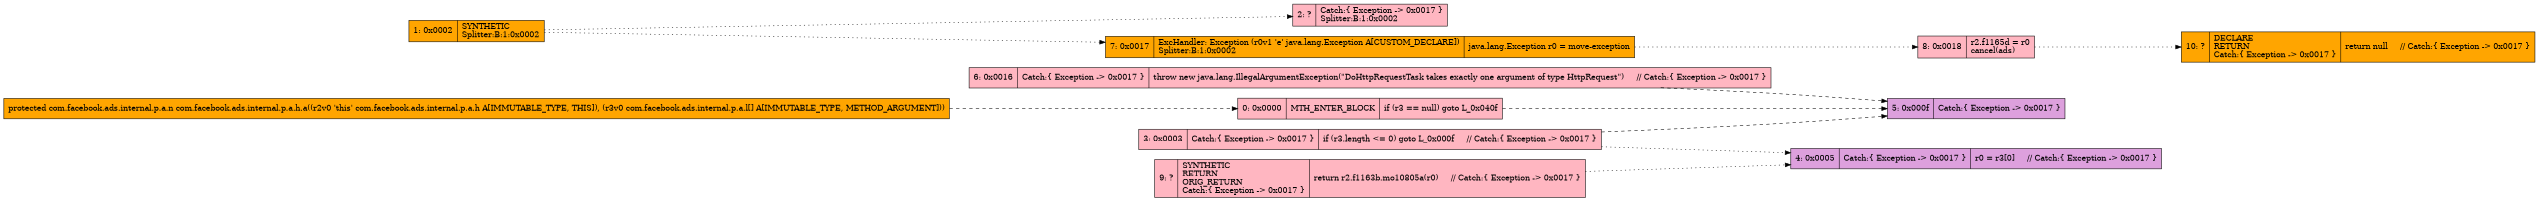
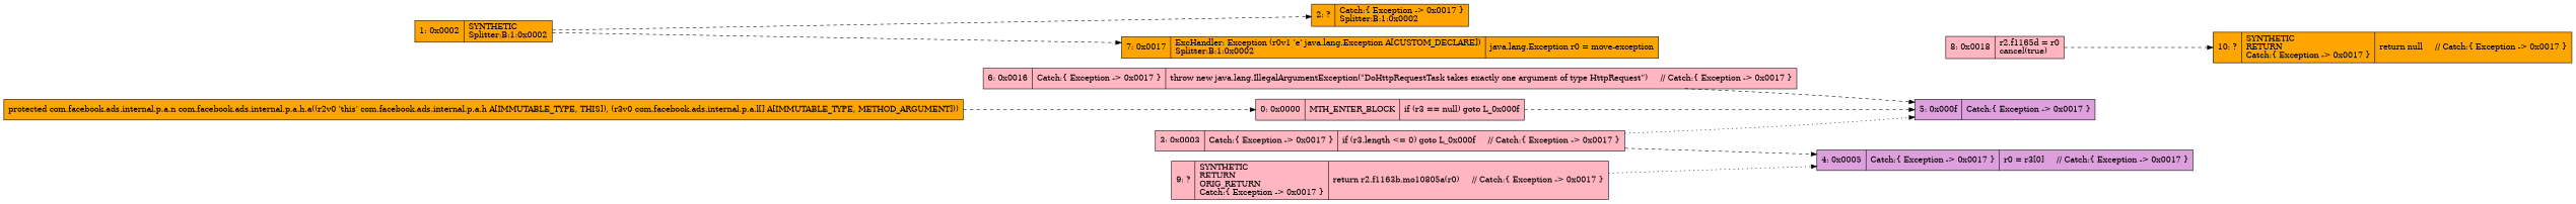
  digraph {
    rankdir=LR
    node [fillcolor=lightpink shape=record style=filled]
    edge [style=dotted]
-   n1 [label="{0\:\ 0x0000|MTH_ENTER_BLOCK\l|if (r3 == null) goto L_0x040f\l}"]
+   n1 [label="{0\:\ 0x0000|MTH_ENTER_BLOCK\l|if (r3 == null) goto L_0x000f\l}"]
    n2 [fillcolor=plum label="{5\:\ 0x000f|Catch:\{ Exception \-\> 0x0017 \}\l}"]
    n3 [fillcolor=orange label="{1\:\ 0x0002|SYNTHETIC\lSplitter:B:1:0x0002\l}"]
-   n4 [label="{2\:\ ?|Catch:\{ Exception \-\> 0x0017 \}\lSplitter:B:1:0x0002\l}"]
+   n4 [fillcolor=orange label="{2\:\ ?|Catch:\{ Exception \-\> 0x0017 \}\lSplitter:B:1:0x0002\l}"]
    n5 [fillcolor=orange label="{7\:\ 0x0017|ExcHandler: Exception (r0v1 'e' java.lang.Exception A[CUSTOM_DECLARE])\lSplitter:B:1:0x0002\l|java.lang.Exception r0 = move\-exception\l}"]
-   n6 [label="{8\:\ 0x0018|r2.f1165d = r0\lcancel(ads)\l}"]
+   n6 [label="{8\:\ 0x0018|r2.f1165d = r0\lcancel(true)\l}"]
    n7 [label="{3\:\ 0x0003|Catch:\{ Exception \-\> 0x0017 \}\l|if (r3.length \<= 0) goto L_0x000f     \/\/ Catch:\{ Exception \-\> 0x0017 \}\l}"]
    n8 [fillcolor=plum label="{4\:\ 0x0005|Catch:\{ Exception \-\> 0x0017 \}\l|r0 = r3[0]     \/\/ Catch:\{ Exception \-\> 0x0017 \}\l}"]
    n9 [label="{9\:\ ?|SYNTHETIC\lRETURN\lORIG_RETURN\lCatch:\{ Exception \-\> 0x0017 \}\l|return r2.f1163b.mo10805a(r0)     \/\/ Catch:\{ Exception \-\> 0x0017 \}\l}"]
    n10 [label="{6\:\ 0x0016|Catch:\{ Exception \-\> 0x0017 \}\l|throw new java.lang.IllegalArgumentException(\"DoHttpRequestTask takes exactly one argument of type HttpRequest\")     \/\/ Catch:\{ Exception \-\> 0x0017 \}\l}"]
-   n11 [fillcolor=orange label="{10\:\ ?|DECLARE\lRETURN\lCatch:\{ Exception \-\> 0x0017 \}\l|return null     \/\/ Catch:\{ Exception \-\> 0x0017 \}\l}"]
+   n11 [fillcolor=orange label="{10\:\ ?|SYNTHETIC\lRETURN\lCatch:\{ Exception \-\> 0x0017 \}\l|return null     \/\/ Catch:\{ Exception \-\> 0x0017 \}\l}"]
    n12 [fillcolor=orange label="{protected com.facebook.ads.internal.p.a.n com.facebook.ads.internal.p.a.h.a((r2v0 'this' com.facebook.ads.internal.p.a.h A[IMMUTABLE_TYPE, THIS]), (r3v0 com.facebook.ads.internal.p.a.l[] A[IMMUTABLE_TYPE, METHOD_ARGUMENT])) }"]
    n1 -> n2 [style=dashed]
-   n3 -> n4
-   n3 -> n5
-   n5 -> n6
-   n6 -> n11
-   n7 -> n2 [style=dashed]
-   n7 -> n8
+   n3 -> n4 [style=dashed]
+   n3 -> n5 [style=dashed]
+   n6 -> n11 [style=dashed]
+   n7 -> n2
+   n7 -> n8 [style=dashed]
    n9 -> n8
    n10 -> n2 [style=dashed]
    n12 -> n1 [style=dashed]
  }
